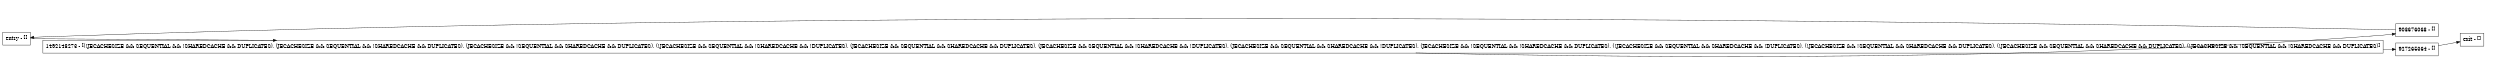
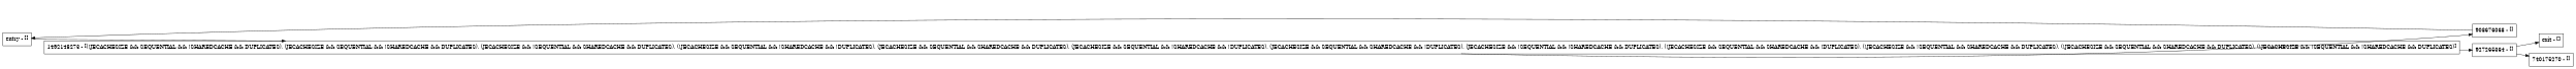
  digraph {
    rankdir=LR
    node [shape=record]
    n1 [label="entry - []"]
    n2 [label="1492148273 - [(!JECACHESIZE && SEQUENTIAL && !SHAREDCACHE && DUPLICATES), (JECACHESIZE && SEQUENTIAL && !SHAREDCACHE && DUPLICATES), (JECACHESIZE && !SEQUENTIAL && SHAREDCACHE && DUPLICATES), (!JECACHESIZE && SEQUENTIAL && !SHAREDCACHE && !DUPLICATES), (JECACHESIZE && SEQUENTIAL && SHAREDCACHE && DUPLICATES), (JECACHESIZE && SEQUENTIAL && !SHAREDCACHE && !DUPLICATES), (JECACHESIZE && SEQUENTIAL && SHAREDCACHE && !DUPLICATES), (JECACHESIZE && !SEQUENTIAL && !SHAREDCACHE && DUPLICATES), (!JECACHESIZE && SEQUENTIAL && SHAREDCACHE && !DUPLICATES), (!JECACHESIZE && !SEQUENTIAL && SHAREDCACHE && DUPLICATES), (!JECACHESIZE && SEQUENTIAL && SHAREDCACHE && DUPLICATES), (!JECACHESIZE && !SEQUENTIAL && !SHAREDCACHE && DUPLICATES)]"]
    n3 [label="908676068 - []"]
    n4 [label="927265364 - []"]
    n5 [label="exit - []"]
+   n6 [label="740175270 - []"]
    n1 -> n2
    n2 -> n3
    n2 -> n4
    n3 -> n1
    n4 -> n5
+   n4 -> n6
  }
